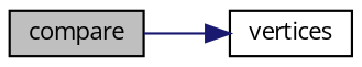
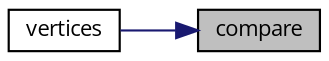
  digraph {
    rankdir=LR
    fontname="Open Sans"
    node [color=black fontname="Open Sans" fontsize=10 shape=record]
    n1 [fillcolor=grey75 fontcolor=black height=0.2 label=compare style=filled width=0.4]
    n2 [height=0.2 label=vertices width=0.4]
-   n1 -> n2 [color=midnightblue fontname="Open Sans" fontsize=10 labelfontname=Helvetica labelfontsize=10 style=solid]
+   n2 -> n1 [color=midnightblue fontname="Open Sans" fontsize=10 labelfontname=Helvetica labelfontsize=10 style=solid]
  }
